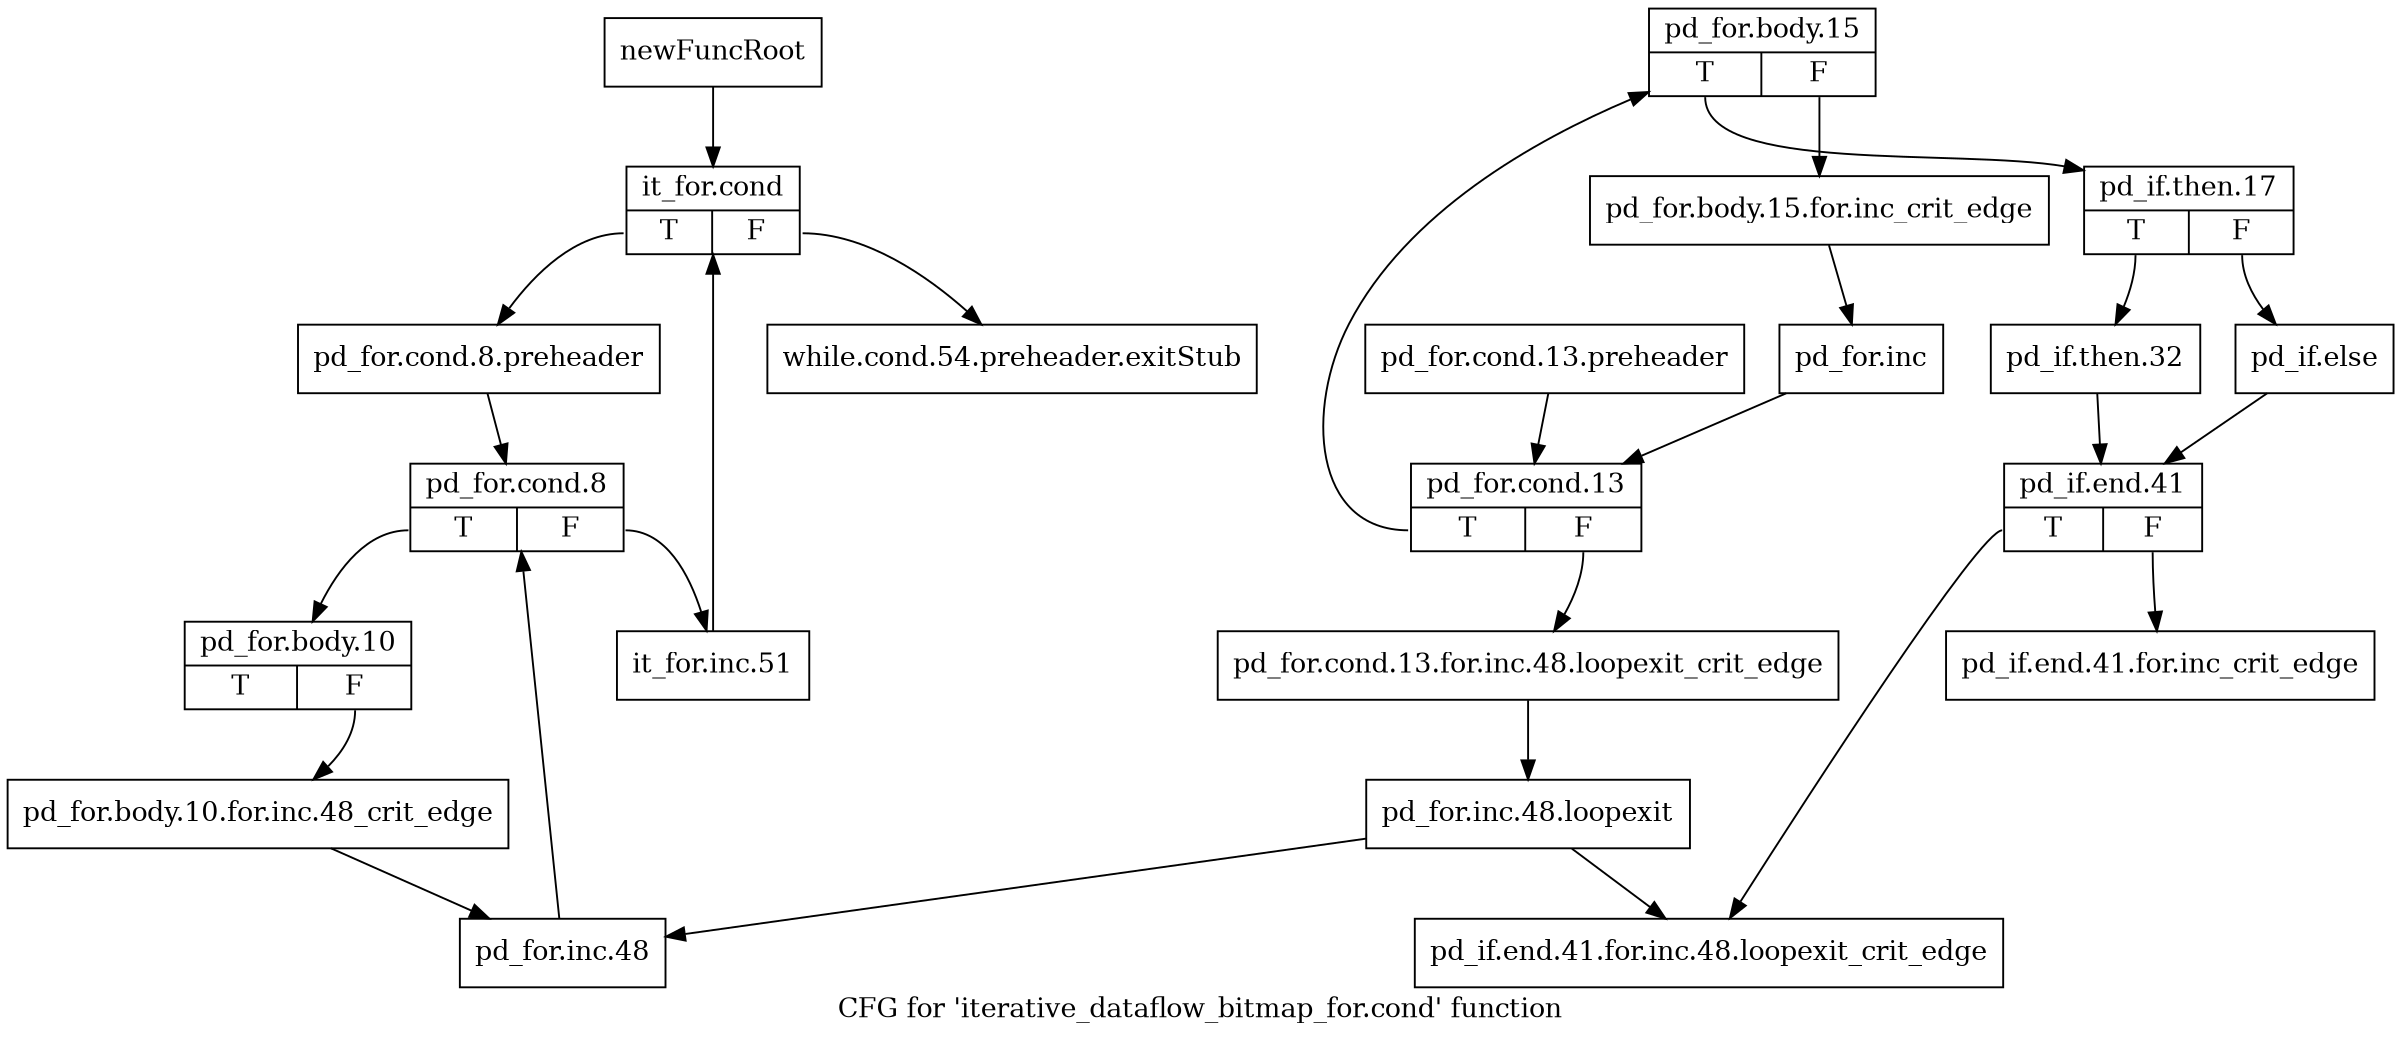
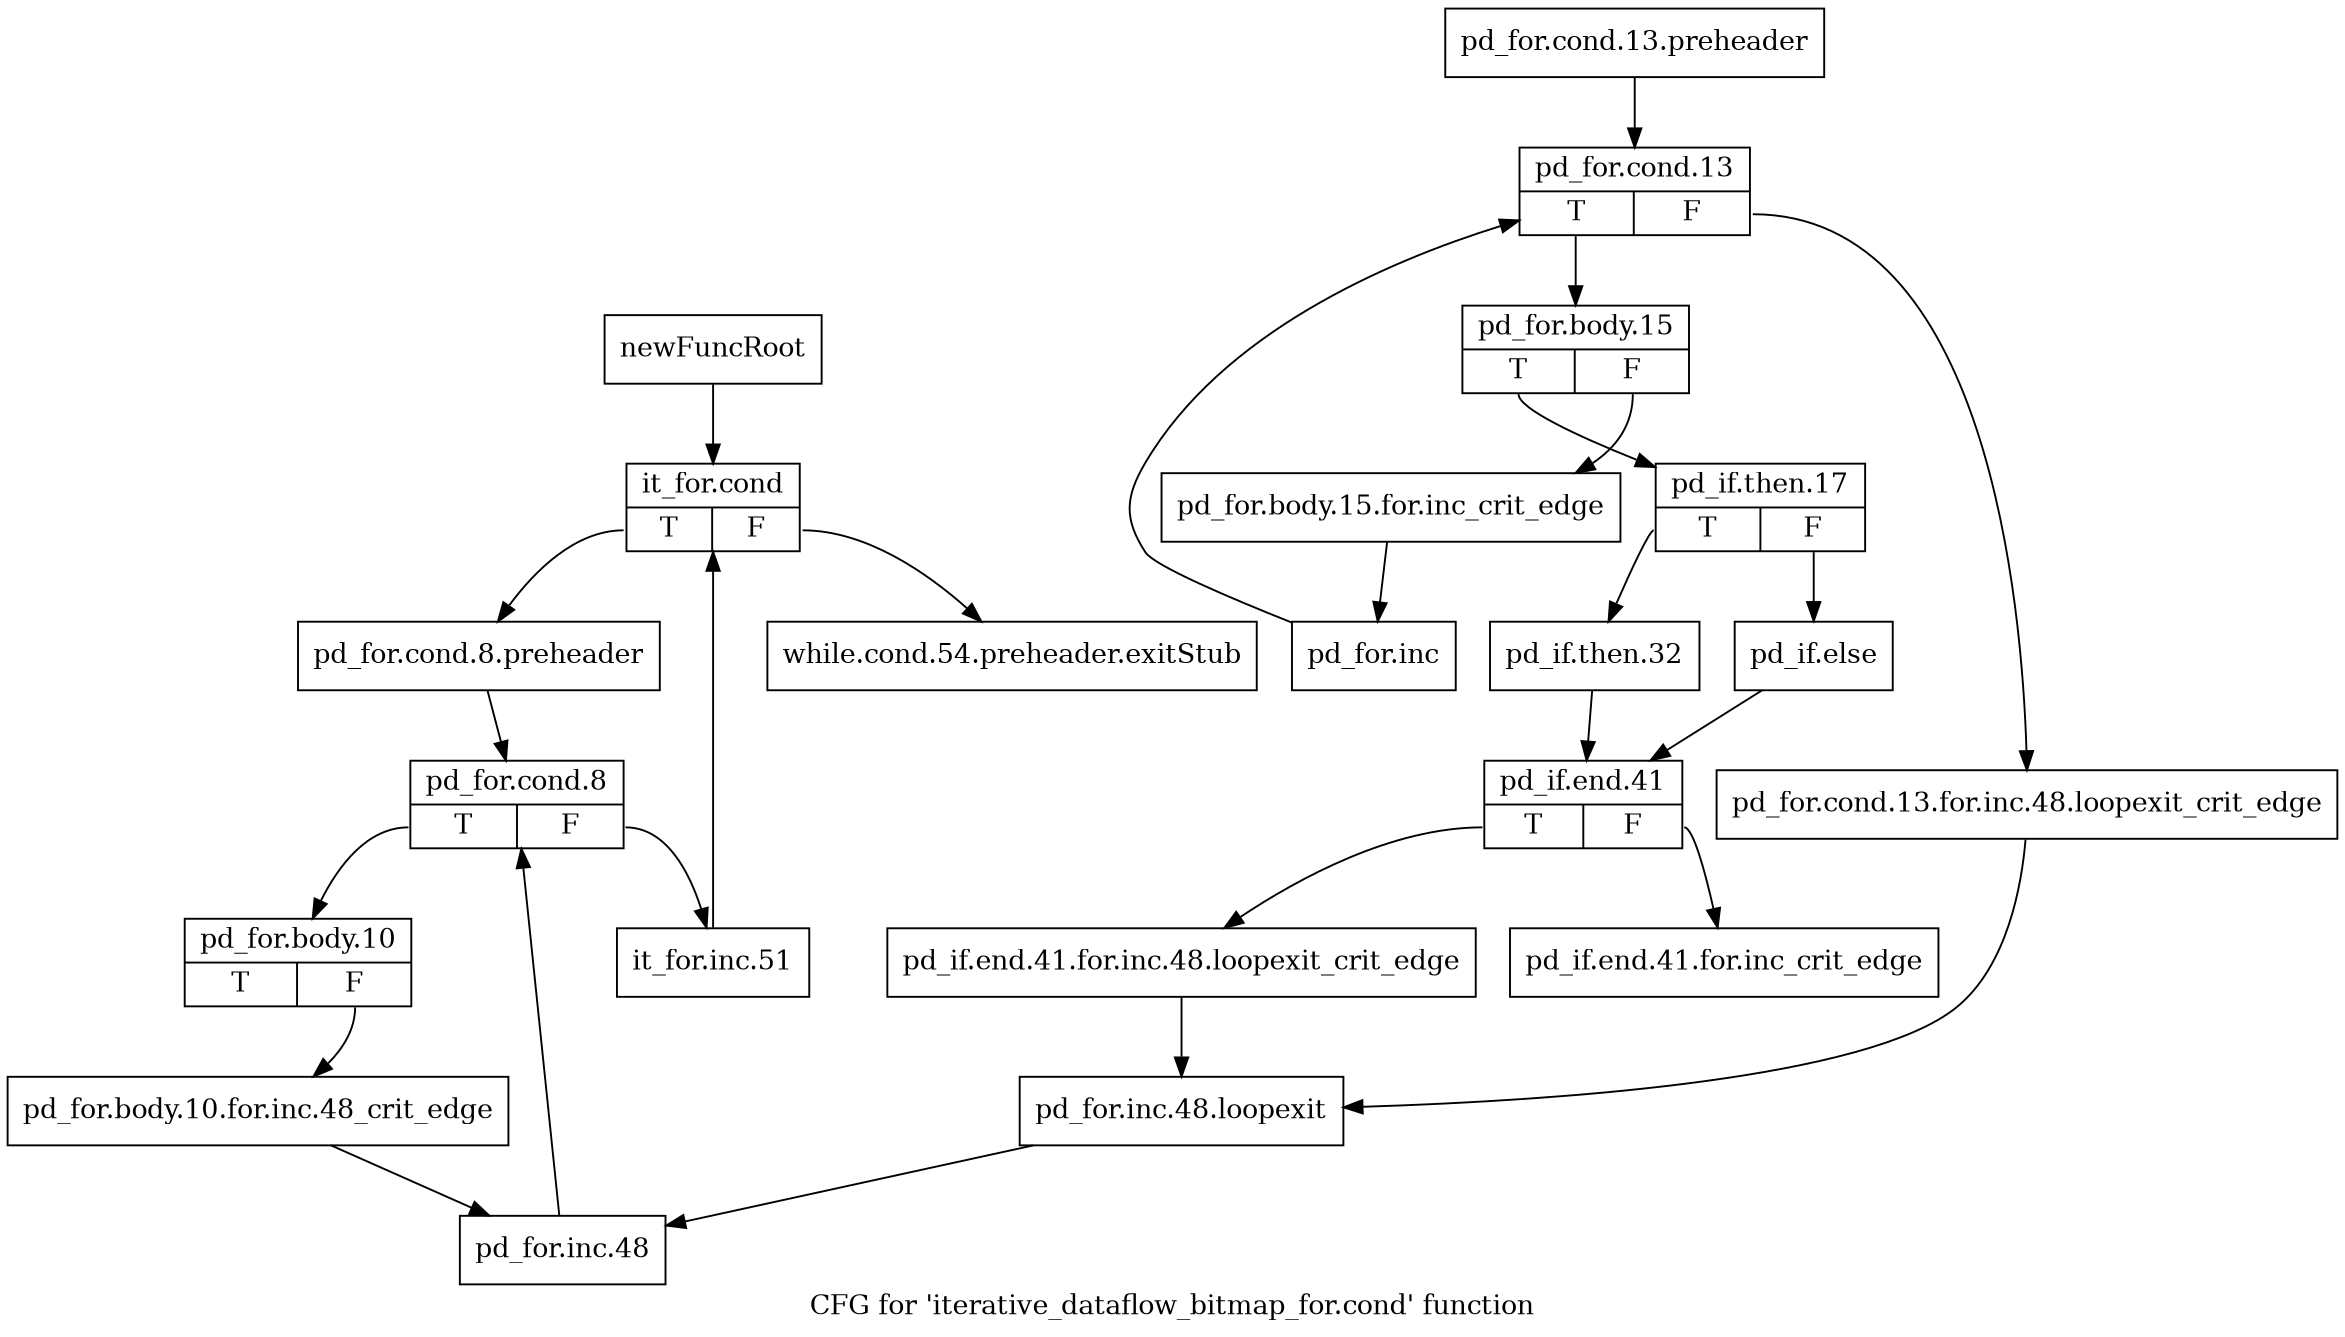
  digraph {
    label="CFG for 'iterative_dataflow_bitmap_for.cond' function"
    node [shape=record]
    n1 [label="{newFuncRoot}"]
    n2 [label="{it_for.cond|{<s0>T|<s1>F}}"]
    n3 [label="{while.cond.54.preheader.exitStub}"]
    n4 [label="{pd_for.cond.8.preheader}"]
    n5 [label="{pd_for.cond.8|{<s0>T|<s1>F}}"]
    n6 [label="{pd_for.body.10|{<s0>T|<s1>F}}"]
    n7 [label="{it_for.inc.51}"]
    n8 [label="{pd_for.body.10.for.inc.48_crit_edge}"]
    n9 [label="{pd_for.cond.13.preheader}"]
    n10 [label="{pd_for.cond.13|{<s0>T|<s1>F}}"]
    n11 [label="{pd_for.inc.48}"]
    n12 [label="{pd_for.body.15|{<s0>T|<s1>F}}"]
    n13 [label="{pd_for.cond.13.for.inc.48.loopexit_crit_edge}"]
    n14 [label="{pd_if.then.17|{<s0>T|<s1>F}}"]
    n15 [label="{pd_for.body.15.for.inc_crit_edge}"]
    n16 [label="{pd_for.inc.48.loopexit}"]
    n17 [label="{pd_if.then.32}"]
    n18 [label="{pd_if.else}"]
    n19 [label="{pd_for.inc}"]
    n20 [label="{pd_if.end.41|{<s0>T|<s1>F}}"]
    n21 [label="{pd_if.end.41.for.inc.48.loopexit_crit_edge}"]
    n22 [label="{pd_if.end.41.for.inc_crit_edge}"]
    n1 -> n2
    n2 -> n3 [tailport=s1]
    n2 -> n4 [tailport=s0]
    n4 -> n5
    n5 -> n6 [tailport=s0]
    n5 -> n7 [tailport=s1]
    n6 -> n8 [tailport=s1]
    n7 -> n2
    n8 -> n11
    n9 -> n10
    n10 -> n12 [tailport=s0]
    n10 -> n13 [tailport=s1]
    n11 -> n5
    n12 -> n14 [tailport=s0]
    n12 -> n15 [tailport=s1]
    n13 -> n16
    n14 -> n17 [tailport=s0]
    n14 -> n18 [tailport=s1]
    n15 -> n19
    n16 -> n11
    n17 -> n20
    n18 -> n20
    n19 -> n10
    n20 -> n21 [tailport=s0]
    n20 -> n22 [tailport=s1]
-   n16 -> n21
+   n21 -> n16
  }
